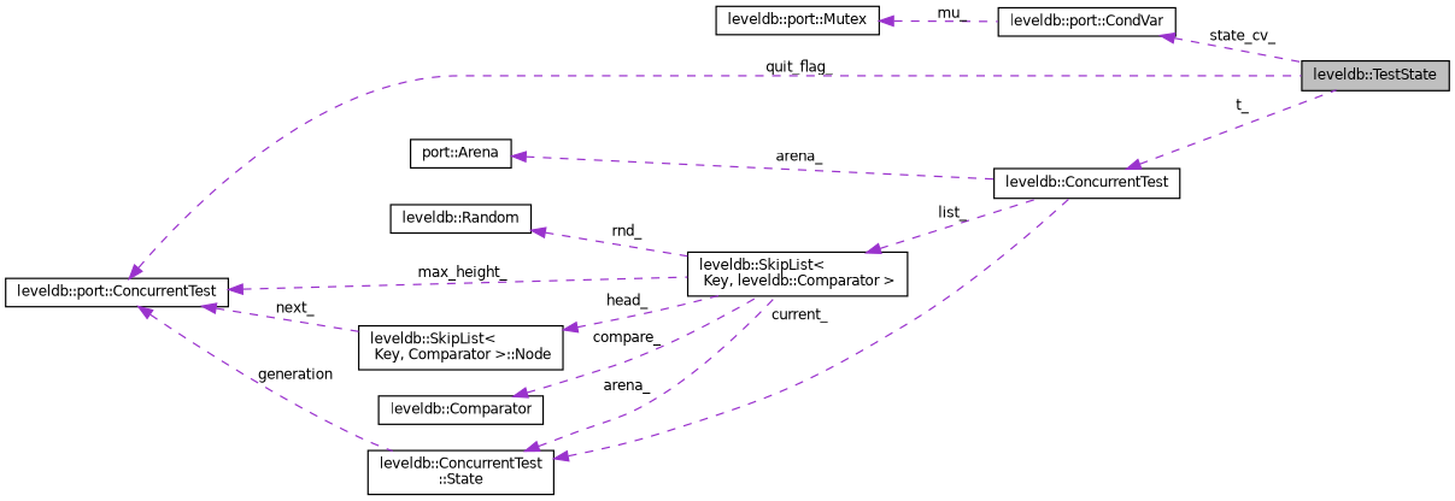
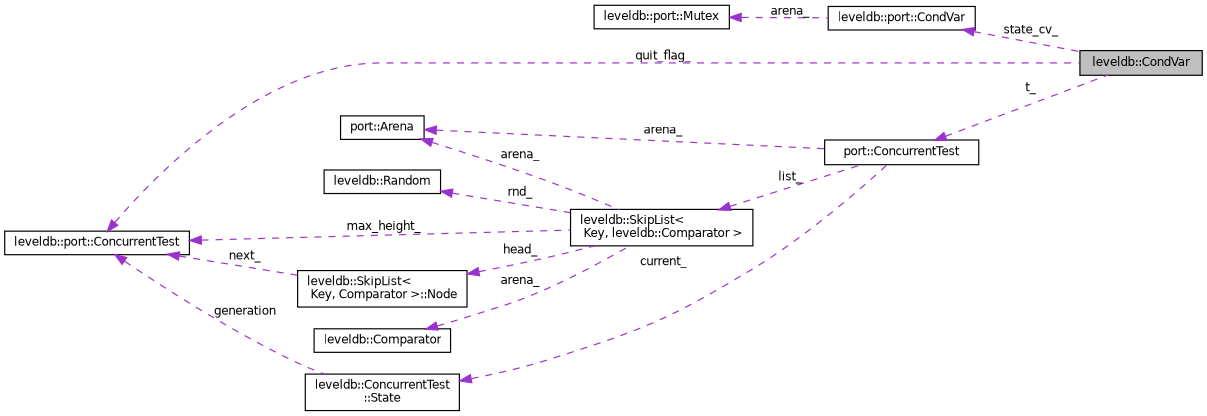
  digraph {
    rankdir=LR
    node [color=black fillcolor=white fontname=Helvetica fontsize=10 shape=record style=filled]
    edge [color=darkorchid3 dir=back fontname=Helvetica fontsize=10 labelfontname=Helvetica labelfontsize=10 style=dashed]
-   n1 [fillcolor=grey75 fontcolor=black height=0.2 label="leveldb::TestState" width=0.4]
+   n1 [fillcolor=grey75 fontcolor=black height=0.2 label="leveldb::CondVar" width=0.4]
    n2 [height=0.2 label="leveldb::port::CondVar" width=0.4]
    n3 [height=0.2 label="leveldb::port::Mutex" width=0.4]
    n4 [height=0.2 label="leveldb::port::ConcurrentTest" width=0.4]
    n5 [height=0.2 label="leveldb::SkipList\<\l Key, leveldb::Comparator \>" width=0.4]
    n6 [height=0.2 label="leveldb::SkipList\<\l Key, Comparator \>::Node" width=0.4]
    n7 [height=0.2 label="leveldb::ConcurrentTest\l::State" width=0.4]
-   n8 [height=0.2 label="leveldb::ConcurrentTest" width=0.4]
+   n8 [height=0.2 label="port::ConcurrentTest" width=0.4]
    n9 [height=0.2 label="leveldb::Random" width=0.4]
    n10 [height=0.2 label="leveldb::Comparator" width=0.4]
    n11 [height=0.2 label="port::Arena" width=0.4]
    n2 -> n1 [label=" state_cv_"]
-   n3 -> n2 [label=" mu_"]
+   n3 -> n2 [label=" arena_"]
    n4 -> n1 [label=" quit_flag_"]
    n4 -> n5 [label=" max_height_"]
    n4 -> n6 [label=" next_"]
    n4 -> n7 [label=" generation"]
    n5 -> n8 [label=" list_"]
    n6 -> n5 [label=" head_"]
    n7 -> n8 [label=" current_"]
    n8 -> n1 [label=" t_"]
    n9 -> n5 [label=" rnd_"]
-   n10 -> n5 [label=" compare_"]
-   n7 -> n5 [label=" arena_"]
+   n10 -> n5 [label=" arena_"]
+   n11 -> n5 [label=" arena_"]
    n11 -> n8 [label=" arena_"]
  }
